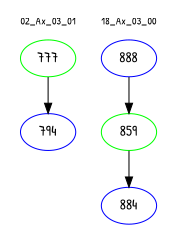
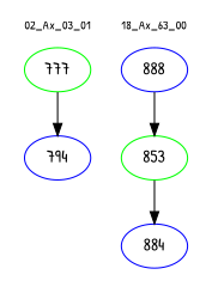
  digraph {
    fontname="Patrick Hand"
    node [color=blue fontname="Patrick Hand"]
    edge [color=black fontname="Patrick Hand"]
    n1 [color=green label=777]
    n2 [label=794]
    n3 [label=888]
-   n4 [color=green label=859]
+   n4 [color=green label=853]
    n5 [label=884]
    subgraph cluster_1 {
      color=white
      fontsize=10
      label="02_Ax_03_01"
      n1
      n2
    }
    subgraph cluster_2 {
      color=white
      fontsize=10
-     label="18_Ax_03_00"
+     label="18_Ax_63_00"
      n3
      n4
      n5
    }
    n1 -> n2
    n3 -> n4
    n4 -> n5
  }
